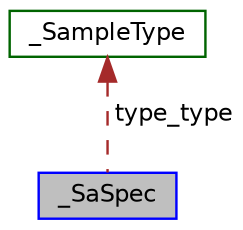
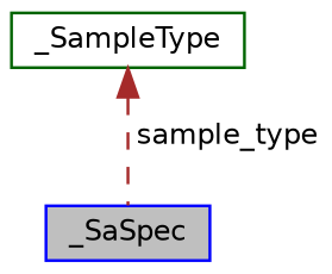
  digraph {
    node [fontname=Helvetica fontsize=10 shape=record style=filled]
    n1 [color=blue fillcolor=grey75 fontcolor=black height=0.2 label=_SaSpec width=0.4]
    n2 [color=darkgreen fillcolor=white height=0.2 label=_SampleType width=0.4]
-   n2 -> n1 [color=brown dir=back fontname=Helvetica fontsize=10 label=" type_type" labelfontname=Helvetica labelfontsize=10 style=dashed]
+   n2 -> n1 [color=brown dir=back fontname=Helvetica fontsize=10 label=" sample_type" labelfontname=Helvetica labelfontsize=10 style=dashed]
  }
